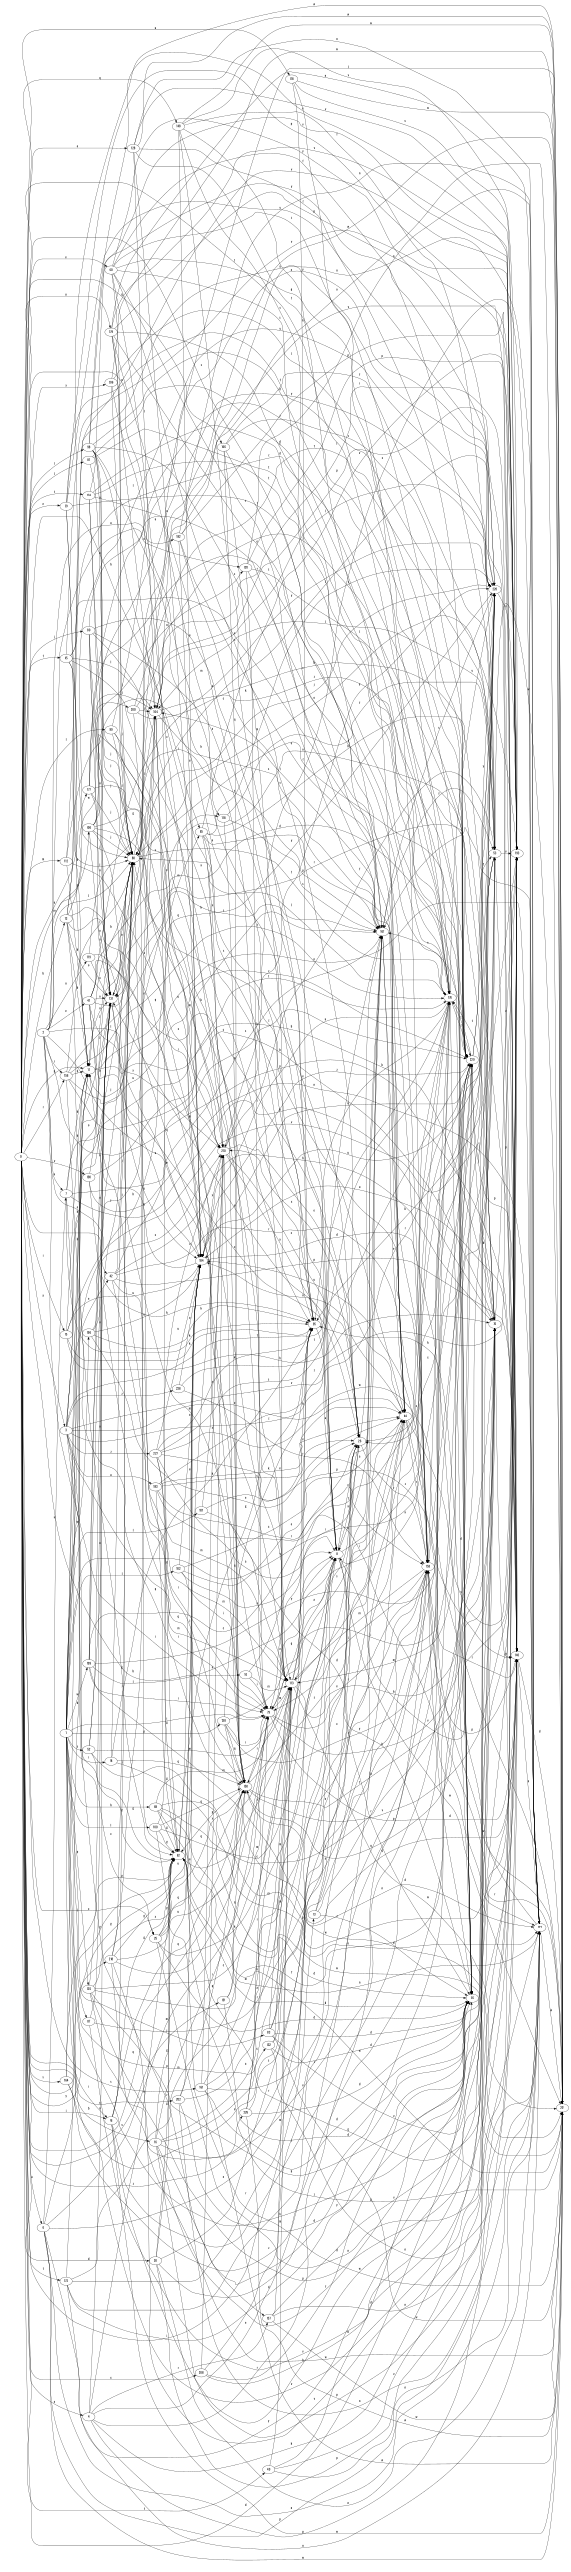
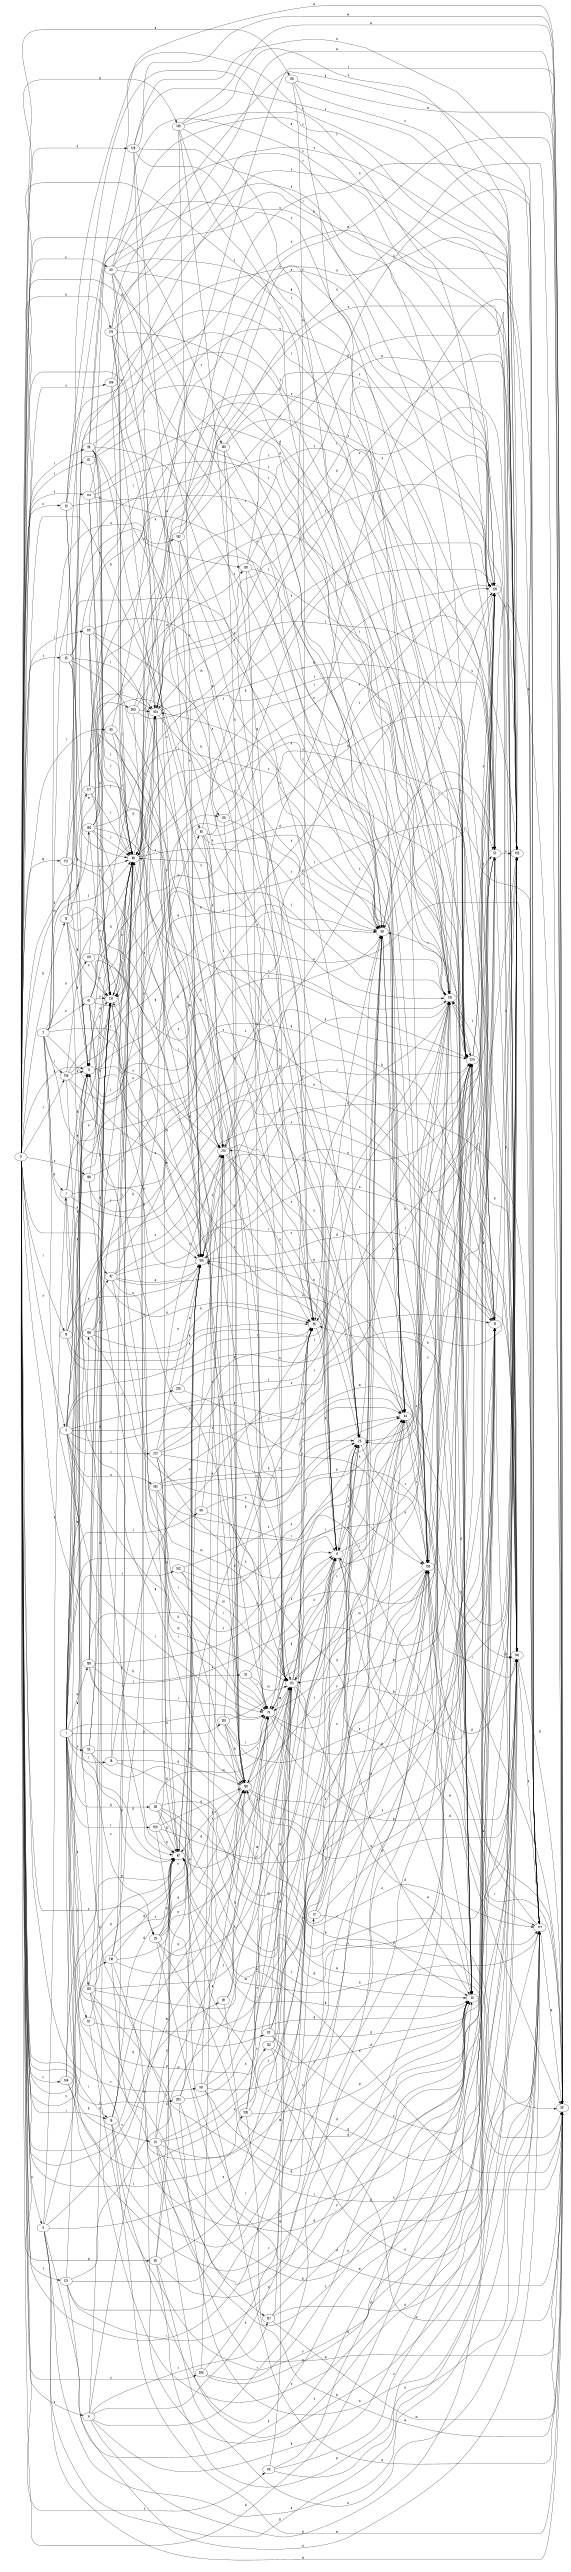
  strict digraph {
    fontname=Oswald
    rankdir=LR
    node [fontname=Oswald]
    edge [fontname=Oswald]
    0
    3
    4
    6
    10
    13
    16
    17
    25
    30
    36
    39
    40
    45
    49
    62
    65
    73
    75
    76
    80
    81
    95
    98
    99
    106
    112
    118
    128
    146
    148
    150
    156
    161
    164
    167
    172
    174
    176
    177
    178
    179
    190
    191
    202
    206
    208
    218
    226
    88
    193
    42
    113
    44
    157
    183
    227
    228
    229
    70
    131
    140
    158
    184
    220
    7
    122
    201
    79
    8
    26
    53
    104
    210
    120
    1
    52
    69
    78
    83
    87
    100
    101
    102
    132
    135
    138
    196
    199
    2
    41
    119
    182
    200
    0 -> 3 [label=a]
    0 -> 4 [label=a]
    0 -> 6 [label=a]
    0 -> 10 [label=b]
    0 -> 13 [label=b]
    0 -> 16 [label=b]
    0 -> 17 [label=b]
    0 -> 25 [label=c]
    0 -> 30 [label=d]
    0 -> 36 [label=d]
    0 -> 39 [label=e]
    0 -> 40 [label=e]
    0 -> 45 [label=f]
    0 -> 49 [label=f]
    0 -> 62 [label=g]
    0 -> 65 [label=h]
    0 -> 73 [label=i]
    0 -> 75 [label=i]
    0 -> 76 [label=i]
    0 -> 80 [label=j]
    0 -> 81 [label=j]
    0 -> 95 [label=k]
    0 -> 98 [label=l]
    0 -> 99 [label=l]
    0 -> 106 [label=m]
    0 -> 112 [label=m]
    0 -> 118 [label=n]
    0 -> 128 [label=o]
    0 -> 146 [label=q]
    0 -> 148 [label=q]
    0 -> 150 [label=q]
    0 -> 156 [label=r]
    0 -> 161 [label=s]
    0 -> 164 [label=s]
    0 -> 167 [label=s]
    0 -> 172 [label=t]
    0 -> 174 [label=t]
    0 -> 176 [label=t]
    0 -> 177 [label=u]
    0 -> 178 [label=u]
    0 -> 179 [label=u]
    0 -> 190 [label=v]
    0 -> 191 [label=v]
    0 -> 202 [label=x]
    0 -> 206 [label=x]
    0 -> 208 [label=x]
    0 -> 218 [label=y]
    0 -> 226 [label=z]
    3 -> 17 [label=b]
    3 -> 25 [label=c]
    3 -> 176 [label=t]
    3 -> 88 [label=j]
    3 -> 193 [label=v]
    3 -> 42 [label=e]
    3 -> 113 [label=m]
    3 -> 44 [label=e]
    3 -> 157 [label=r]
    3 -> 183 [label=u]
    3 -> 227 [label=z]
    3 -> 228 [label=z]
    3 -> 229 [label=z]
    4 -> 44 [label=e]
    4 -> 157 [label=r]
    4 -> 70 [label=h]
    4 -> 131 [label=o]
    4 -> 140 [label=p]
    4 -> 158 [label=r]
    4 -> 184 [label=u]
    6 -> 62 [label=g]
    6 -> 113 [label=m]
    6 -> 44 [label=e]
    6 -> 140 [label=p]
    6 -> 220 [label=y]
    6 -> 7 [label=a]
    6 -> 122 [label=n]
    6 -> 201 [label=w]
    10 -> 176 [label=t]
    10 -> 113 [label=m]
    10 -> 79 [label=i]
    13 -> 17 [label=b]
    13 -> 62 [label=g]
    13 -> 150 [label=q]
    13 -> 193 [label=v]
    13 -> 131 [label=o]
    13 -> 184 [label=u]
    13 -> 220 [label=y]
    13 -> 201 [label=w]
    16 -> 36 [label=d]
    16 -> 62 [label=g]
    16 -> 229 [label=z]
    16 -> 140 [label=p]
    16 -> 79 [label=i]
    16 -> 8 [label=a]
    16 -> 26 [label=c]
    16 -> 53 [label=f]
    17 -> 131 [label=o]
    17 -> 220 [label=y]
    17 -> 122 [label=n]
    25 -> 36 [label=d]
    25 -> 62 [label=g]
    25 -> 95 [label=k]
    25 -> 150 [label=q]
    25 -> 184 [label=u]
    25 -> 122 [label=n]
    25 -> 79 [label=i]
    30 -> 62 [label=g]
    30 -> 167 [label=s]
    30 -> 229 [label=z]
    30 -> 140 [label=p]
    30 -> 184 [label=u]
    30 -> 122 [label=n]
    39 -> 17 [label=b]
    39 -> 176 [label=t]
    39 -> 88 [label=j]
    39 -> 140 [label=p]
    39 -> 220 [label=y]
    39 -> 53 [label=f]
    40 -> 36 [label=d]
    40 -> 167 [label=s]
    40 -> 176 [label=t]
    40 -> 88 [label=j]
    40 -> 229 [label=z]
    40 -> 184 [label=u]
    40 -> 220 [label=y]
    40 -> 26 [label=c]
    40 -> 53 [label=f]
    45 -> 17 [label=b]
    45 -> 88 [label=j]
    45 -> 193 [label=v]
    45 -> 44 [label=e]
    45 -> 229 [label=z]
    45 -> 8 [label=a]
    45 -> 104 [label=l]
    49 -> 36 [label=d]
    49 -> 193 [label=v]
    49 -> 113 [label=m]
    49 -> 122 [label=n]
    62 -> 36 [label=d]
    62 -> 184 [label=u]
    62 -> 122 [label=n]
    62 -> 8 [label=a]
    65 -> 95 [label=k]
    65 -> 193 [label=v]
    65 -> 44 [label=e]
    65 -> 70 [label=h]
    65 -> 158 [label=r]
    65 -> 220 [label=y]
    65 -> 210 [label=x]
    73 -> 36 [label=d]
    73 -> 158 [label=r]
    73 -> 8 [label=a]
    73 -> 26 [label=c]
    75 -> 17 [label=b]
    75 -> 95 [label=k]
    75 -> 193 [label=v]
    75 -> 70 [label=h]
    75 -> 184 [label=u]
    76 -> 62 [label=g]
    76 -> 150 [label=q]
    76 -> 88 [label=j]
    76 -> 229 [label=z]
    76 -> 70 [label=h]
    76 -> 201 [label=w]
    80 -> 62 [label=g]
    80 -> 95 [label=k]
    80 -> 88 [label=j]
    80 -> 131 [label=o]
    80 -> 158 [label=r]
    80 -> 8 [label=a]
    80 -> 26 [label=c]
    81 -> 36 [label=d]
    81 -> 176 [label=t]
    81 -> 131 [label=o]
    95 -> 62 [label=g]
    95 -> 8 [label=a]
    98 -> 36 [label=d]
    98 -> 95 [label=k]
    98 -> 167 [label=s]
    98 -> 88 [label=j]
    98 -> 193 [label=v]
    98 -> 131 [label=o]
    98 -> 220 [label=y]
    98 -> 79 [label=i]
    98 -> 210 [label=x]
    99 -> 150 [label=q]
    99 -> 88 [label=j]
    99 -> 220 [label=y]
    99 -> 210 [label=x]
    106 -> 95 [label=k]
    106 -> 150 [label=q]
    106 -> 88 [label=j]
    106 -> 113 [label=m]
    106 -> 131 [label=o]
    106 -> 220 [label=y]
    106 -> 8 [label=a]
    106 -> 120 [label=n]
    112 -> 17 [label=b]
    112 -> 113 [label=m]
    112 -> 220 [label=y]
    112 -> 210 [label=x]
    118 -> 150 [label=q]
    118 -> 167 [label=s]
    118 -> 53 [label=f]
    128 -> 176 [label=t]
    128 -> 193 [label=v]
    128 -> 229 [label=z]
    128 -> 184 [label=u]
    128 -> 122 [label=n]
    128 -> 201 [label=w]
    128 -> 104 [label=l]
    146 -> 150 [label=q]
    146 -> 167 [label=s]
    146 -> 113 [label=m]
    146 -> 229 [label=z]
    146 -> 53 [label=f]
    148 -> 95 [label=k]
    148 -> 167 [label=s]
    148 -> 193 [label=v]
    148 -> 44 [label=e]
    148 -> 184 [label=u]
    148 -> 201 [label=w]
    148 -> 53 [label=f]
    150 -> 62 [label=g]
    150 -> 167 [label=s]
    150 -> 88 [label=j]
    150 -> 193 [label=v]
    150 -> 70 [label=h]
    150 -> 79 [label=i]
    156 -> 17 [label=b]
    156 -> 150 [label=q]
    156 -> 167 [label=s]
    156 -> 176 [label=t]
    156 -> 88 [label=j]
    156 -> 229 [label=z]
    156 -> 70 [label=h]
    161 -> 36 [label=d]
    161 -> 95 [label=k]
    161 -> 113 [label=m]
    161 -> 229 [label=z]
    161 -> 201 [label=w]
    161 -> 210 [label=x]
    164 -> 17 [label=b]
    164 -> 62 [label=g]
    164 -> 44 [label=e]
    164 -> 229 [label=z]
    167 -> 44 [label=e]
    167 -> 158 [label=r]
    167 -> 79 [label=i]
    167 -> 8 [label=a]
    167 -> 53 [label=f]
    172 -> 17 [label=b]
    172 -> 36 [label=d]
    172 -> 176 [label=t]
    172 -> 113 [label=m]
    172 -> 158 [label=r]
    172 -> 122 [label=n]
    174 -> 36 [label=d]
    174 -> 176 [label=t]
    174 -> 88 [label=j]
    174 -> 193 [label=v]
    174 -> 131 [label=o]
    174 -> 8 [label=a]
    176 -> 36 [label=d]
    176 -> 95 [label=k]
    176 -> 88 [label=j]
    176 -> 229 [label=z]
    176 -> 184 [label=u]
    176 -> 220 [label=y]
    176 -> 79 [label=i]
    177 -> 176 [label=t]
    177 -> 88 [label=j]
    177 -> 229 [label=z]
    177 -> 131 [label=o]
    177 -> 79 [label=i]
    177 -> 104 [label=l]
    178 -> 95 [label=k]
    178 -> 193 [label=v]
    178 -> 158 [label=r]
    178 -> 201 [label=w]
    179 -> 176 [label=t]
    179 -> 88 [label=j]
    179 -> 193 [label=v]
    179 -> 113 [label=m]
    179 -> 44 [label=e]
    179 -> 140 [label=p]
    179 -> 122 [label=n]
    179 -> 104 [label=l]
    190 -> 176 [label=t]
    190 -> 131 [label=o]
    190 -> 122 [label=n]
    190 -> 79 [label=i]
    191 -> 36 [label=d]
    191 -> 150 [label=q]
    191 -> 113 [label=m]
    202 -> 150 [label=q]
    202 -> 184 [label=u]
    202 -> 220 [label=y]
    202 -> 122 [label=n]
    202 -> 8 [label=a]
    206 -> 88 [label=j]
    206 -> 229 [label=z]
    206 -> 201 [label=w]
    206 -> 210 [label=x]
    208 -> 36 [label=d]
    208 -> 44 [label=e]
    208 -> 70 [label=h]
    208 -> 210 [label=x]
    218 -> 62 [label=g]
    218 -> 150 [label=q]
    218 -> 88 [label=j]
    218 -> 193 [label=v]
    218 -> 158 [label=r]
    218 -> 79 [label=i]
    218 -> 104 [label=l]
    226 -> 36 [label=d]
    226 -> 113 [label=m]
    226 -> 44 [label=e]
    226 -> 201 [label=w]
    226 -> 79 [label=i]
    88 -> 17 [label=b]
    88 -> 176 [label=t]
    88 -> 229 [label=z]
    88 -> 131 [label=o]
    88 -> 122 [label=n]
    88 -> 201 [label=w]
    88 -> 104 [label=l]
    193 -> 131 [label=o]
    42 -> 150 [label=q]
    42 -> 167 [label=s]
    42 -> 88 [label=j]
    42 -> 113 [label=m]
    42 -> 70 [label=h]
    42 -> 140 [label=p]
    42 -> 158 [label=r]
    113 -> 95 [label=k]
    113 -> 167 [label=s]
    113 -> 176 [label=t]
    113 -> 70 [label=h]
    113 -> 201 [label=w]
    113 -> 8 [label=a]
    44 -> 193 [label=v]
    44 -> 158 [label=r]
    44 -> 184 [label=u]
    44 -> 201 [label=w]
    44 -> 104 [label=l]
    157 -> 193 [label=v]
    157 -> 113 [label=m]
    157 -> 122 [label=n]
    157 -> 201 [label=w]
    183 -> 62 [label=g]
    183 -> 44 [label=e]
    183 -> 229 [label=z]
    183 -> 158 [label=r]
    183 -> 122 [label=n]
    183 -> 26 [label=c]
    227 -> 62 [label=g]
    227 -> 95 [label=k]
    227 -> 167 [label=s]
    227 -> 113 [label=m]
    227 -> 140 [label=p]
    227 -> 184 [label=u]
    227 -> 201 [label=w]
    227 -> 8 [label=a]
    228 -> 176 [label=t]
    228 -> 158 [label=r]
    228 -> 184 [label=u]
    229 -> 167 [label=s]
    229 -> 176 [label=t]
    229 -> 70 [label=h]
    229 -> 140 [label=p]
    229 -> 220 [label=y]
    229 -> 79 [label=i]
    229 -> 8 [label=a]
    229 -> 26 [label=c]
    229 -> 53 [label=f]
    70 -> 17 [label=b]
    70 -> 150 [label=q]
    70 -> 176 [label=t]
    70 -> 193 [label=v]
    70 -> 131 [label=o]
    70 -> 140 [label=p]
    131 -> 88 [label=j]
    131 -> 184 [label=u]
    131 -> 26 [label=c]
    140 -> 62 [label=g]
    140 -> 150 [label=q]
    140 -> 88 [label=j]
    140 -> 158 [label=r]
    140 -> 184 [label=u]
    140 -> 122 [label=n]
    140 -> 201 [label=d]
    140 -> 104 [label=l]
    158 -> 36 [label=d]
    158 -> 176 [label=t]
    158 -> 88 [label=j]
    158 -> 113 [label=m]
    158 -> 140 [label=p]
    158 -> 184 [label=u]
    158 -> 79 [label=i]
    184 -> 17 [label=b]
    184 -> 36 [label=d]
    184 -> 229 [label=z]
    184 -> 210 [label=x]
    220 -> 167 [label=s]
    220 -> 88 [label=j]
    220 -> 193 [label=v]
    220 -> 184 [label=u]
    220 -> 26 [label=c]
    220 -> 104 [label=l]
    7 -> 17 [label=b]
    7 -> 62 [label=g]
    7 -> 95 [label=k]
    7 -> 167 [label=s]
    7 -> 229 [label=z]
    7 -> 70 [label=h]
    122 -> 95 [label=k]
    122 -> 167 [label=s]
    122 -> 201 [label=w]
    122 -> 210 [label=x]
    201 -> 62 [label=g]
    201 -> 88 [label=j]
    201 -> 131 [label=o]
    201 -> 158 [label=r]
    79 -> 113 [label=m]
    79 -> 70 [label=h]
    79 -> 140 [label=p]
    79 -> 158 [label=r]
    8 -> 36 [label=d]
    8 -> 150 [label=q]
    8 -> 193 [label=v]
    8 -> 229 [label=z]
    8 -> 201 [label=w]
    8 -> 26 [label=c]
    26 -> 167 [label=s]
    26 -> 131 [label=o]
    26 -> 158 [label=r]
    26 -> 8 [label=a]
    26 -> 210 [label=x]
    53 -> 95 [label=k]
    53 -> 193 [label=v]
    53 -> 113 [label=m]
    53 -> 140 [label=p]
    53 -> 158 [label=r]
    53 -> 184 [label=u]
    53 -> 201 [label=w]
    53 -> 104 [label=l]
    104 -> 62 [label=g]
    104 -> 167 [label=s]
    104 -> 229 [label=z]
    104 -> 140 [label=p]
    104 -> 184 [label=u]
    210 -> 150 [label=q]
    210 -> 44 [label=e]
    210 -> 220 [label=y]
    210 -> 8 [label=a]
    210 -> 26 [label=c]
    210 -> 53 [label=f]
    120 -> 176 [label=t]
    120 -> 229 [label=z]
    120 -> 140 [label=p]
    120 -> 122 [label=n]
    120 -> 79 [label=i]
    1 -> 65 [label=h]
    1 -> 76 [label=i]
    1 -> 118 [label=n]
    1 -> 88 [label=j]
    1 -> 193 [label=v]
    1 -> 70 [label=h]
    1 -> 131 [label=o]
    1 -> 220 [label=y]
    1 -> 79 [label=i]
    1 -> 104 [label=l]
    1 -> 52 [label=f]
    1 -> 69 [label=h]
    1 -> 78 [label=i]
    1 -> 83 [label=j]
    1 -> 87 [label=j]
    1 -> 100 [label=l]
    1 -> 101 [label=l]
    1 -> 102 [label=l]
    1 -> 132 [label=p]
    1 -> 135 [label=p]
    1 -> 138 [label=p]
    1 -> 196 [label=w]
    1 -> 199 [label=w]
    52 -> 62 [label=g]
    52 -> 88 [label=j]
    52 -> 113 [label=m]
    52 -> 131 [label=o]
    52 -> 140 [label=p]
    69 -> 36 [label=d]
    69 -> 62 [label=g]
    69 -> 113 [label=m]
    69 -> 122 [label=n]
    69 -> 201 [label=w]
    69 -> 53 [label=f]
    78 -> 95 [label=k]
    78 -> 150 [label=q]
    78 -> 88 [label=j]
    78 -> 201 [label=w]
    83 -> 36 [label=d]
    83 -> 176 [label=t]
    83 -> 193 [label=v]
    83 -> 113 [label=m]
    83 -> 158 [label=r]
    83 -> 201 [label=w]
    87 -> 193 [label=v]
    87 -> 131 [label=o]
    87 -> 158 [label=r]
    100 -> 62 [label=g]
    100 -> 150 [label=q]
    100 -> 201 [label=w]
    100 -> 26 [label=c]
    100 -> 210 [label=x]
    101 -> 36 [label=d]
    101 -> 44 [label=e]
    101 -> 210 [label=x]
    102 -> 44 [label=e]
-   102 -> 184 [label=u]
+   42 -> 184 [label=u]
    102 -> 79 [label=i]
    102 -> 8 [label=a]
    102 -> 26 [label=c]
    132 -> 36 [label=d]
    132 -> 113 [label=m]
    132 -> 44 [label=e]
    132 -> 122 [label=n]
    135 -> 70 [label=h]
    135 -> 131 [label=o]
    135 -> 140 [label=p]
    135 -> 201 [label=w]
    135 -> 26 [label=c]
    135 -> 53 [label=f]
    135 -> 210 [label=x]
    138 -> 95 [label=k]
    138 -> 150 [label=q]
    138 -> 220 [label=y]
    138 -> 122 [label=n]
    138 -> 79 [label=i]
    138 -> 8 [label=a]
    196 -> 95 [label=k]
    196 -> 44 [label=e]
    196 -> 131 [label=o]
    196 -> 184 [label=u]
    196 -> 210 [label=x]
    199 -> 88 [label=j]
    199 -> 131 [label=o]
    199 -> 220 [label=y]
    199 -> 201 [label=w]
    199 -> 79 [label=i]
    199 -> 8 [label=a]
    199 -> 26 [label=c]
    199 -> 104 [label=l]
    2 -> 156 [label=r]
    2 -> 88 [label=j]
    2 -> 42 [label=e]
    2 -> 113 [label=m]
    2 -> 140 [label=p]
    2 -> 7 [label=a]
    2 -> 79 [label=i]
    2 -> 210 [label=x]
    2 -> 120 [label=n]
    2 -> 41 [label=e]
    2 -> 119 [label=n]
    2 -> 182 [label=u]
    2 -> 200 [label=w]
    41 -> 36 [label=d]
    41 -> 113 [label=m]
    41 -> 131 [label=o]
    41 -> 140 [label=p]
    41 -> 184 [label=u]
    41 -> 220 [label=y]
    41 -> 79 [label=i]
    41 -> 26 [label=c]
    119 -> 167 [label=s]
    119 -> 113 [label=m]
    119 -> 131 [label=o]
    182 -> 167 [label=s]
    182 -> 193 [label=v]
    182 -> 44 [label=e]
    182 -> 140 [label=p]
    182 -> 184 [label=u]
    182 -> 122 [label=n]
    200 -> 229 [label=z]
    200 -> 70 [label=h]
    200 -> 53 [label=f]
    200 -> 104 [label=l]
    200 -> 210 [label=x]
  }
